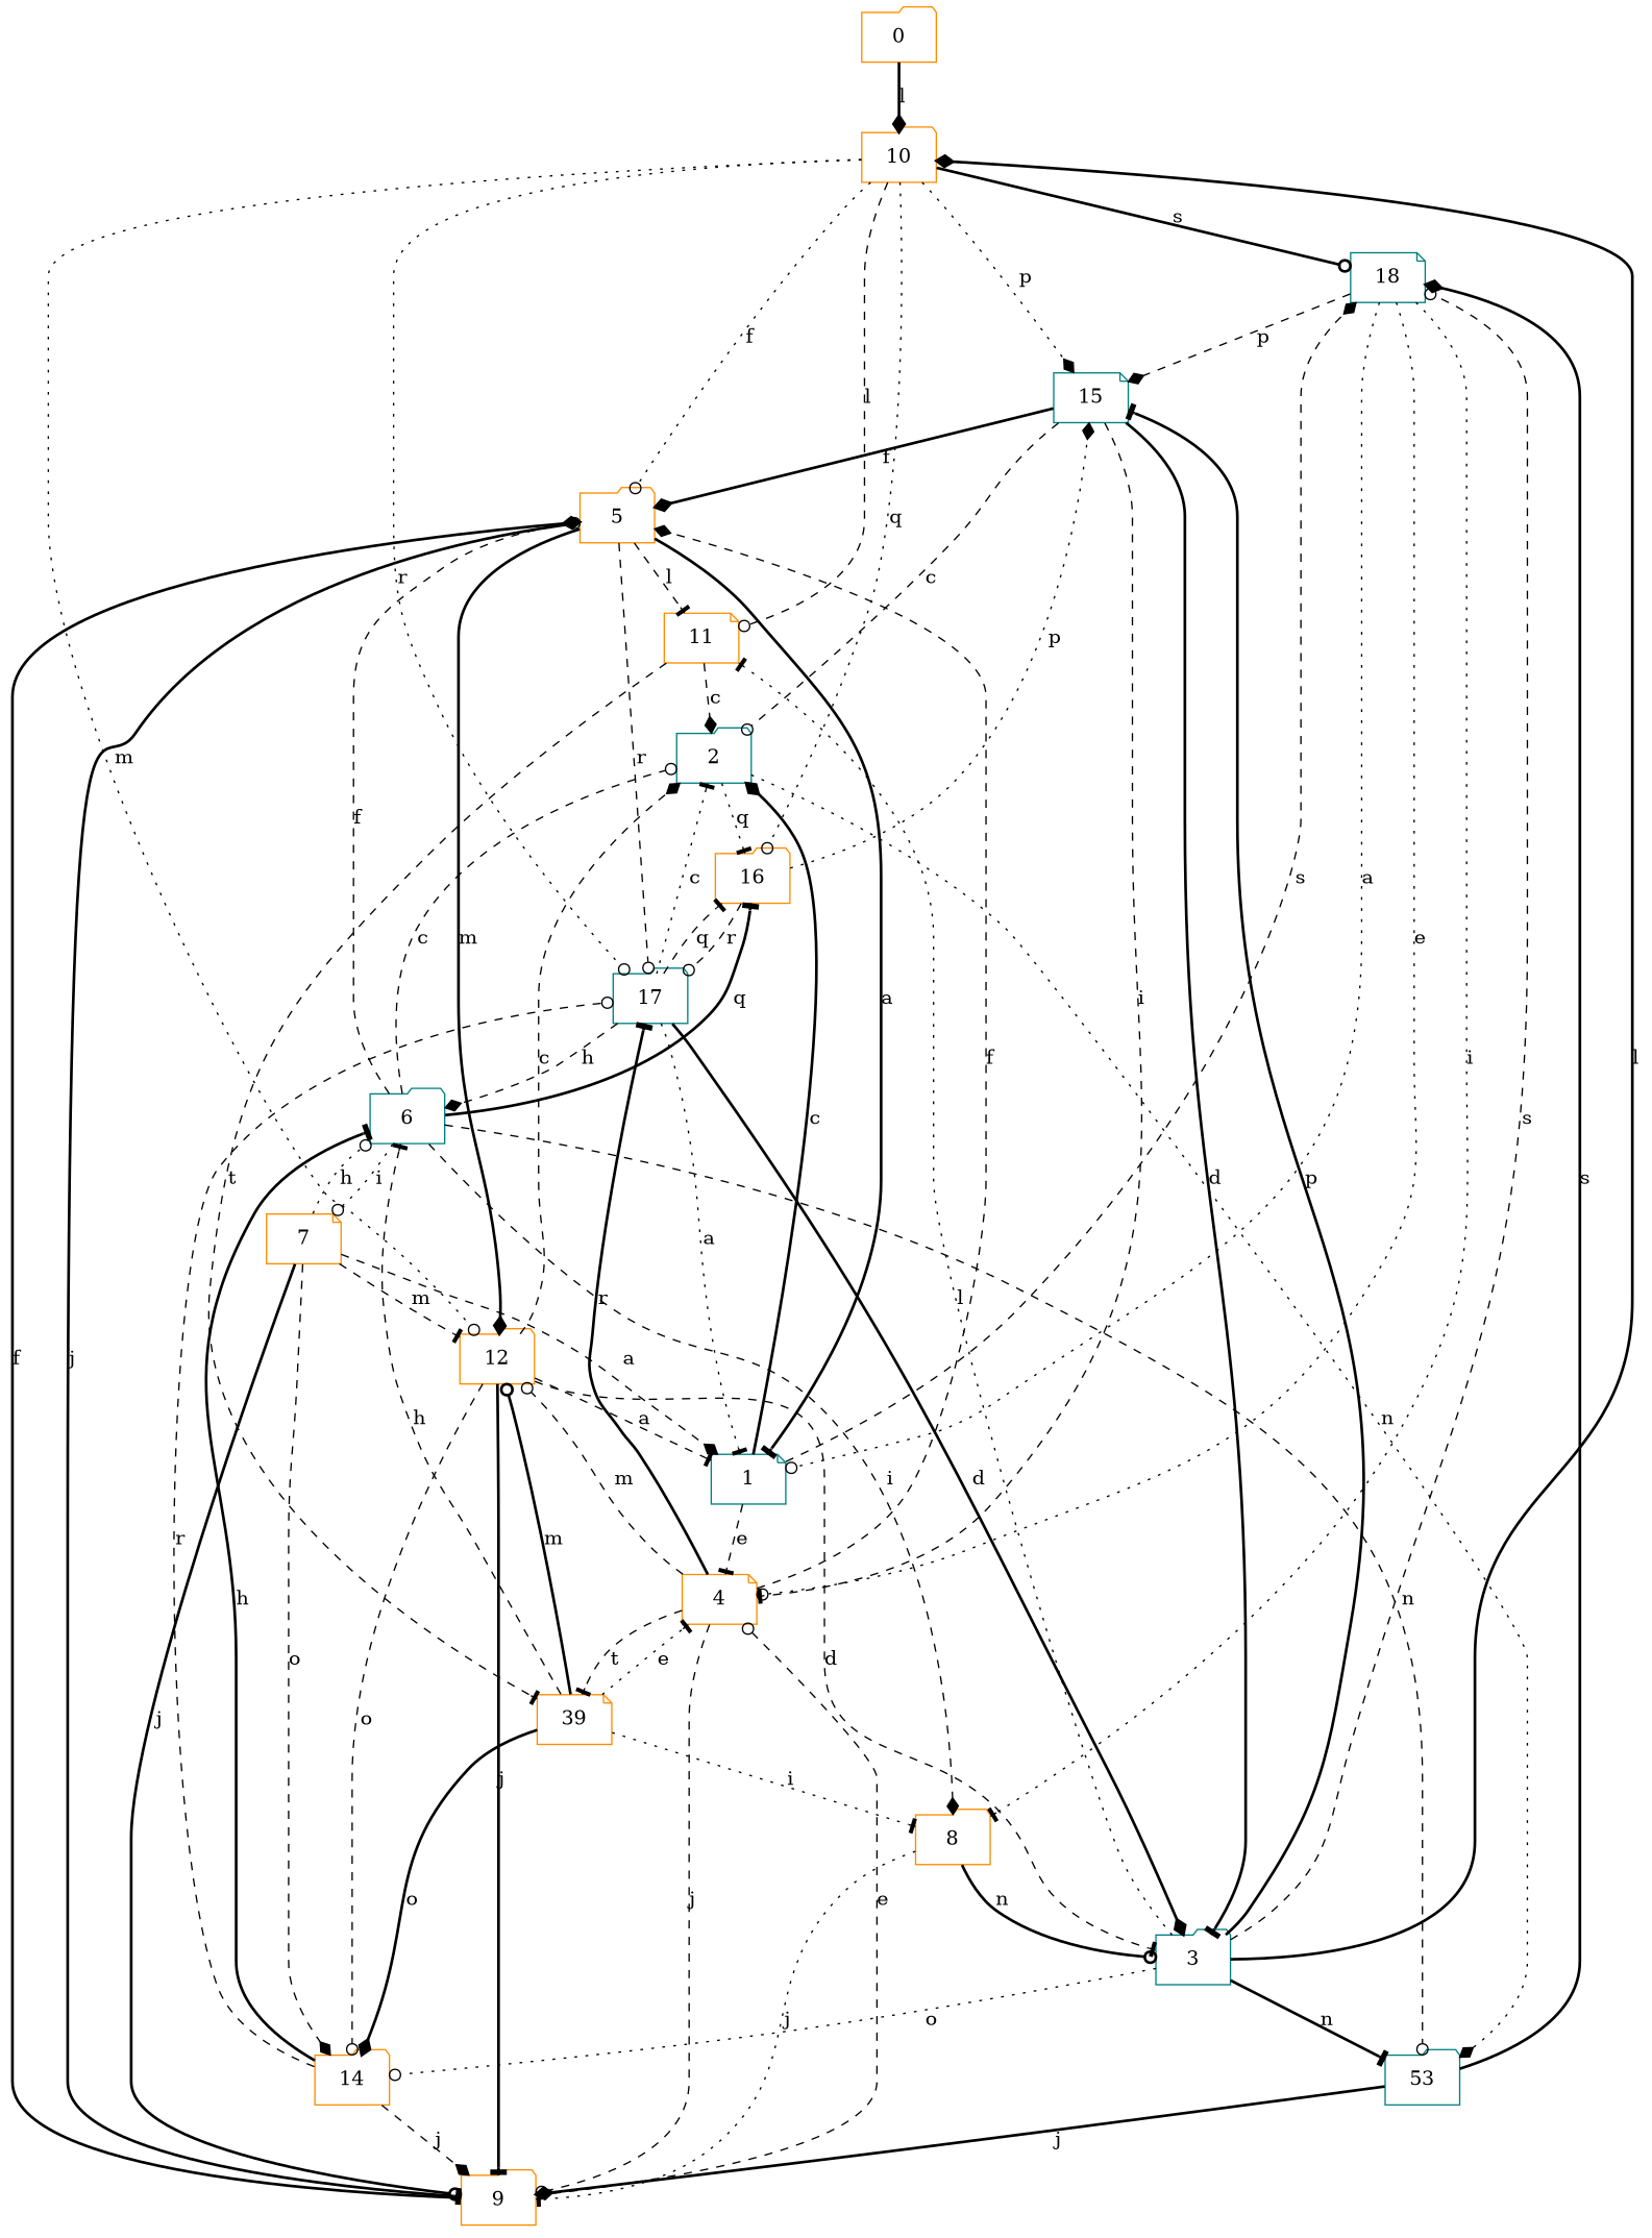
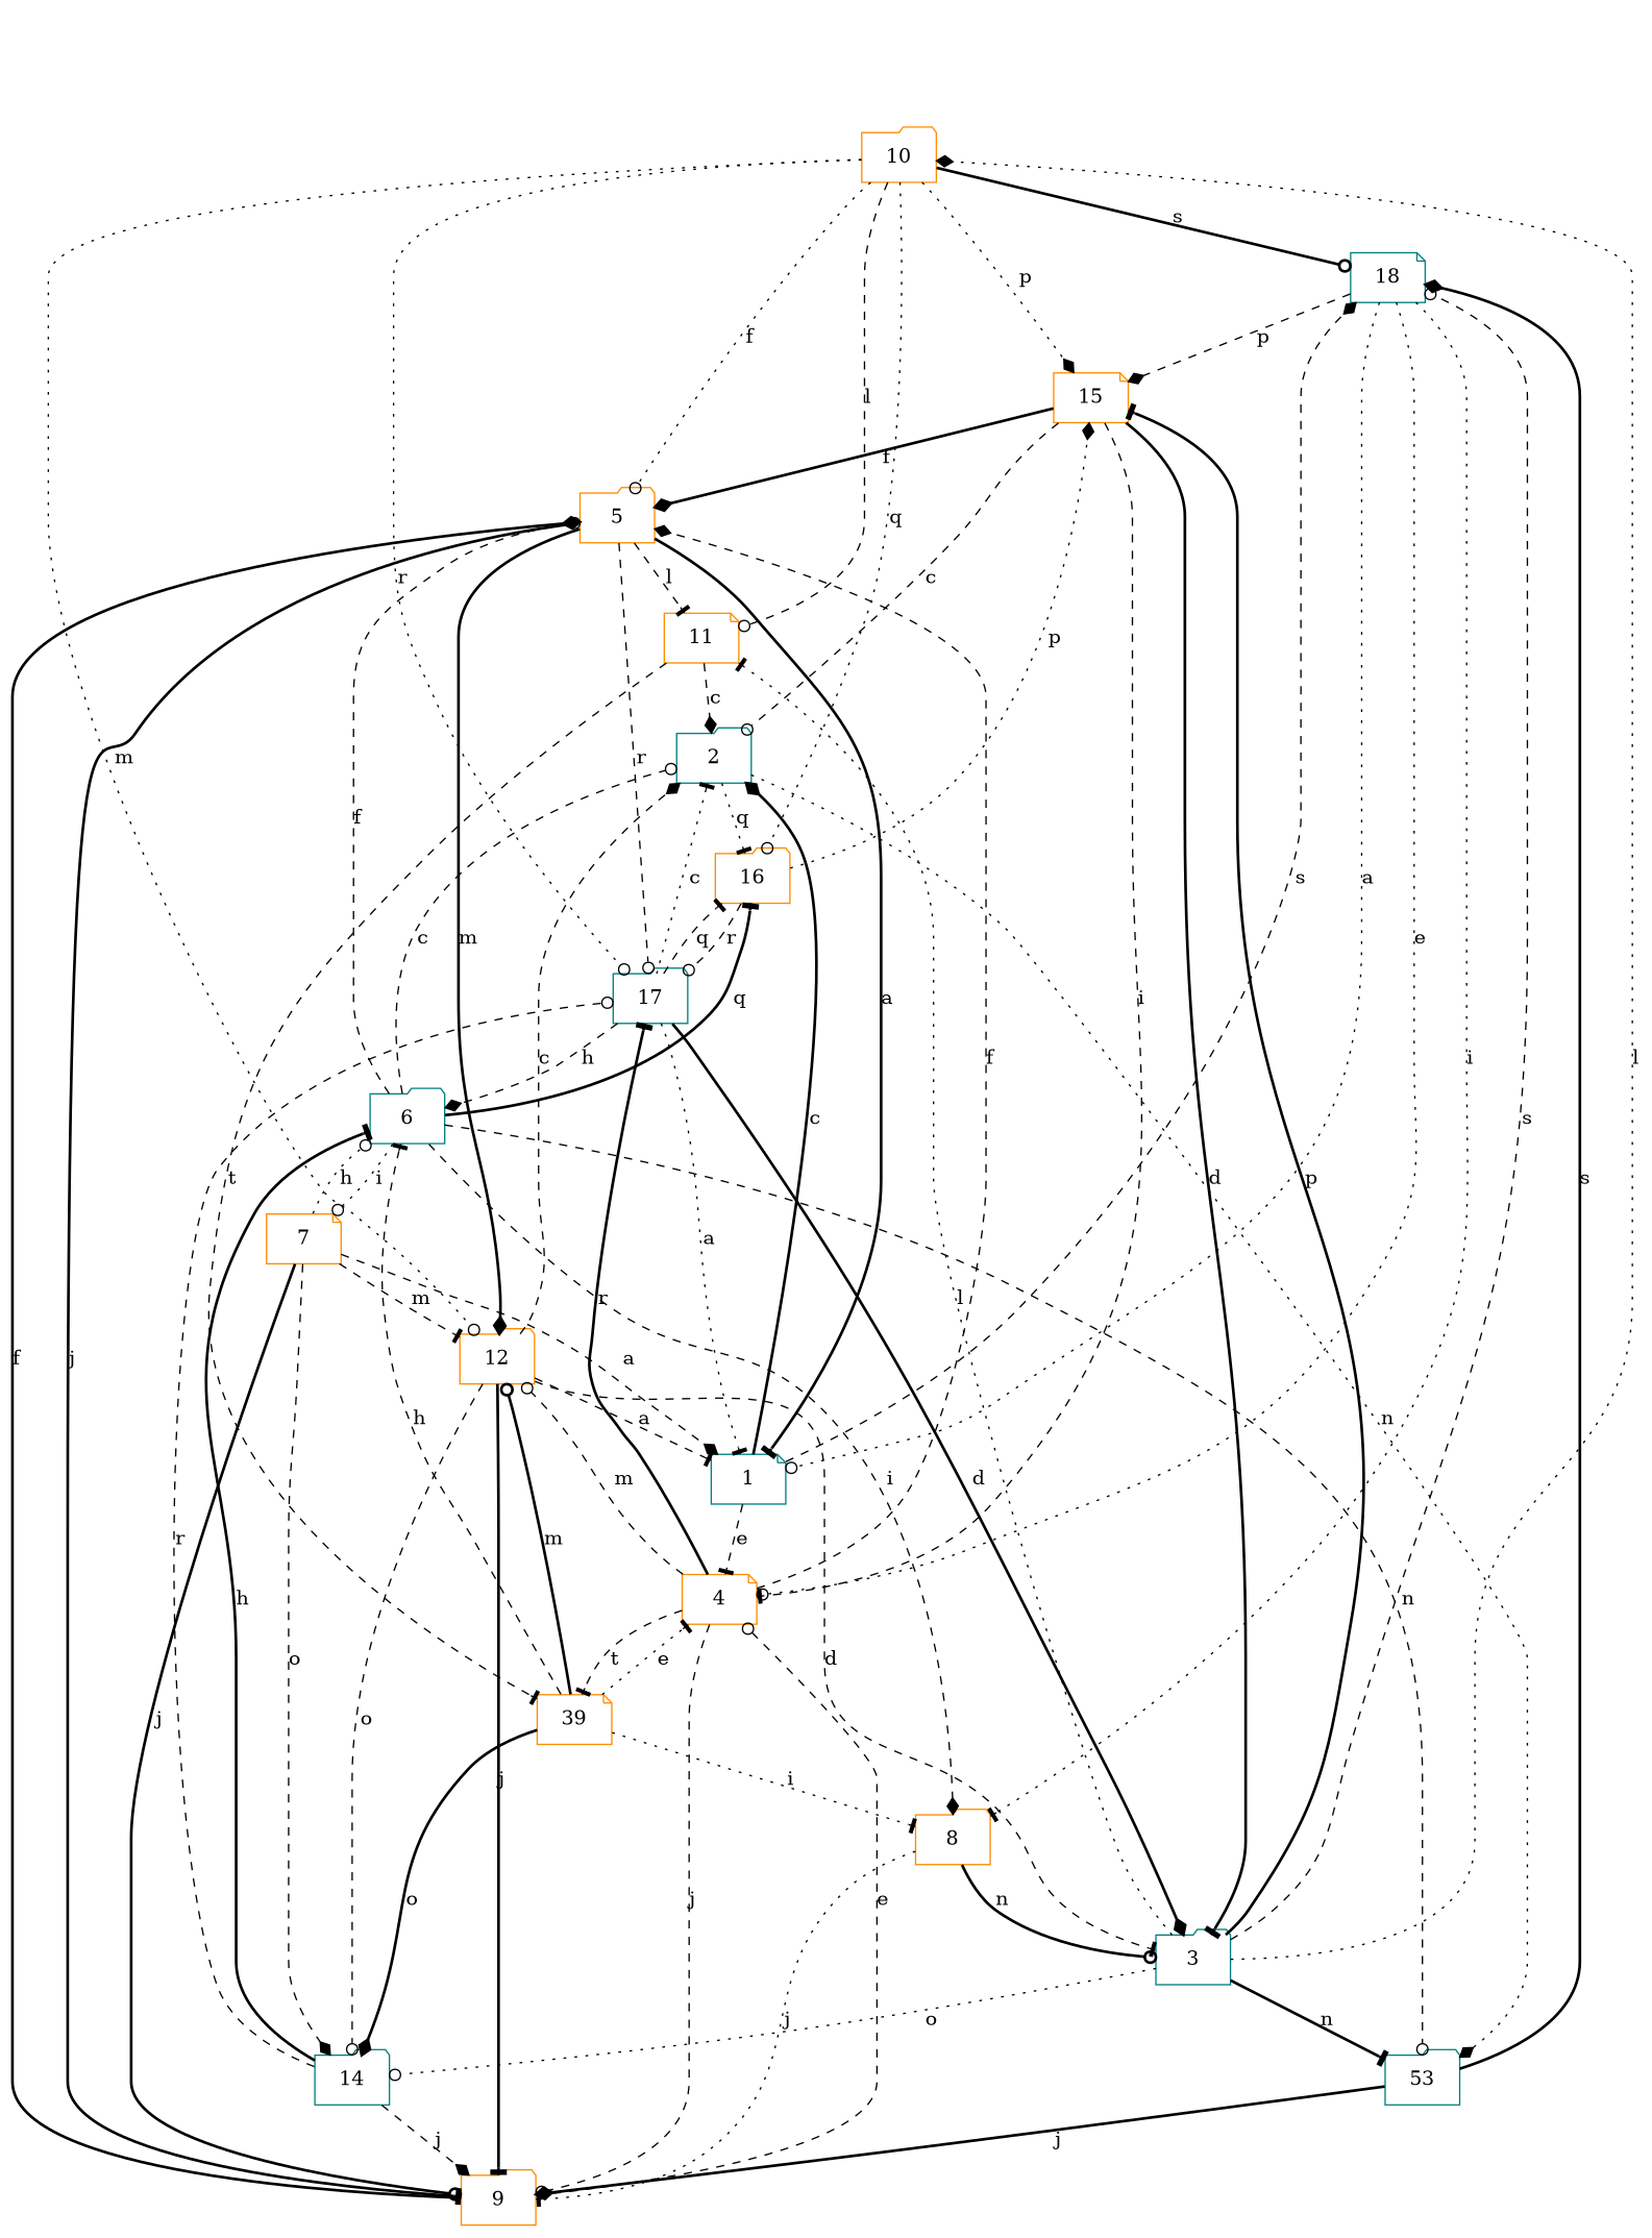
  strict digraph {
    node [color=darkorange shape=folder]
    edge [arrowhead=tee style=dashed]
-   0
    10
    18 [color=teal shape=note]
    16
    11 [shape=note]
-   15 [color=teal shape=note]
+   15 [shape=note]
    12
    17 [color=teal]
    5
    1 [color=teal shape=note]
    2 [color=teal]
    4 [shape=note]
    n13 [color=teal label=53]
    9
    n15 [label=39 shape=note]
    8
    3 [color=teal]
-   14
+   14 [color=teal]
    6 [color=teal]
    7 [shape=note]
-   0 -> 10 [arrowhead=diamond label=l style=bold]
    10 -> 18 [arrowhead=odot label=s style=bold]
    10 -> 16 [arrowhead=odot label=q style=dotted]
    10 -> 11 [arrowhead=odot label=l]
    10 -> 15 [arrowhead=diamond label=p style=dotted]
    10 -> 12 [arrowhead=odot label=m style=dotted]
    10 -> 17 [arrowhead=odot label=r style=dotted]
    10 -> 5 [arrowhead=odot label=f style=dotted]
    18 -> 15 [arrowhead=diamond label=p]
    18 -> 1 [arrowhead=odot label=a style=dotted]
    18 -> 4 [arrowhead=odot label=e style=dotted]
    18 -> 8 [label=i style=dotted]
    16 -> 15 [arrowhead=diamond label=p style=dotted]
    16 -> 17 [arrowhead=odot label=r]
    11 -> 2 [arrowhead=diamond label=c]
    11 -> n15 [label=t]
    15 -> 5 [arrowhead=diamond label=f style=bold]
    15 -> 2 [arrowhead=odot label=c]
    15 -> 4 [label=i]
    15 -> 3 [label=d style=bold]
    12 -> 1 [label=a]
    12 -> 2 [arrowhead=diamond label=c]
    12 -> 9 [label=j style=bold]
    12 -> 3 [label=d]
    12 -> 14 [arrowhead=odot label=o]
    17 -> 16 [label=q]
    17 -> 1 [label=a style=dotted]
    17 -> 2 [label=c style=dotted]
    17 -> 3 [arrowhead=diamond label=d style=bold]
    17 -> 6 [arrowhead=diamond label=h]
    5 -> 11 [label=l]
    5 -> 12 [arrowhead=diamond label=m style=bold]
    5 -> 17 [arrowhead=odot label=r]
    5 -> 1 [label=a style=bold]
    5 -> 9 [label=j style=bold]
    1 -> 18 [arrowhead=diamond label=s]
    1 -> 2 [arrowhead=diamond label=c style=bold]
    1 -> 4 [label=e]
    2 -> 16 [label=q style=dotted]
    2 -> n13 [arrowhead=diamond label=n style=dotted]
    4 -> 12 [arrowhead=odot label=m]
    4 -> 17 [label=r style=bold]
    4 -> 5 [arrowhead=diamond label=f]
    4 -> 9 [arrowhead=odot label=j]
    4 -> n15 [label=t]
    n13 -> 18 [arrowhead=diamond label=s style=bold]
    n13 -> 9 [arrowhead=diamond label=j style=bold]
    9 -> 5 [arrowhead=diamond label=f style=bold]
    9 -> 4 [arrowhead=odot label=e]
    n15 -> 12 [arrowhead=odot label=m style=bold]
    n15 -> 4 [label=e style=dotted]
    n15 -> 8 [label=i style=dotted]
    n15 -> 14 [arrowhead=diamond label=o style=bold]
    n15 -> 6 [label=h]
    8 -> 9 [label=j style=dotted]
    8 -> 3 [arrowhead=odot label=n style=bold]
-   3 -> 10 [arrowhead=diamond label=l style=bold]
+   3 -> 10 [arrowhead=diamond label=l style=dotted]
    3 -> 18 [arrowhead=odot label=s]
    3 -> 11 [label=l style=dotted]
    3 -> 15 [label=p style=bold]
    3 -> n13 [label=n style=bold]
    3 -> 14 [arrowhead=odot label=o style=dotted]
    14 -> 17 [arrowhead=odot label=r]
    14 -> 9 [arrowhead=diamond label=j]
    14 -> 6 [label=h style=bold]
    6 -> 16 [label=q style=bold]
    6 -> 5 [arrowhead=odot label=f]
    6 -> 2 [arrowhead=odot label=c]
    6 -> n13 [arrowhead=odot label=n]
    6 -> 8 [arrowhead=diamond label=i]
    6 -> 7 [arrowhead=odot label=i style=dotted]
    7 -> 12 [label=m]
    7 -> 1 [arrowhead=diamond label=a]
    7 -> 9 [arrowhead=odot label=j style=bold]
    7 -> 14 [arrowhead=diamond label=o]
    7 -> 6 [arrowhead=odot label=h style=dotted]
  }
